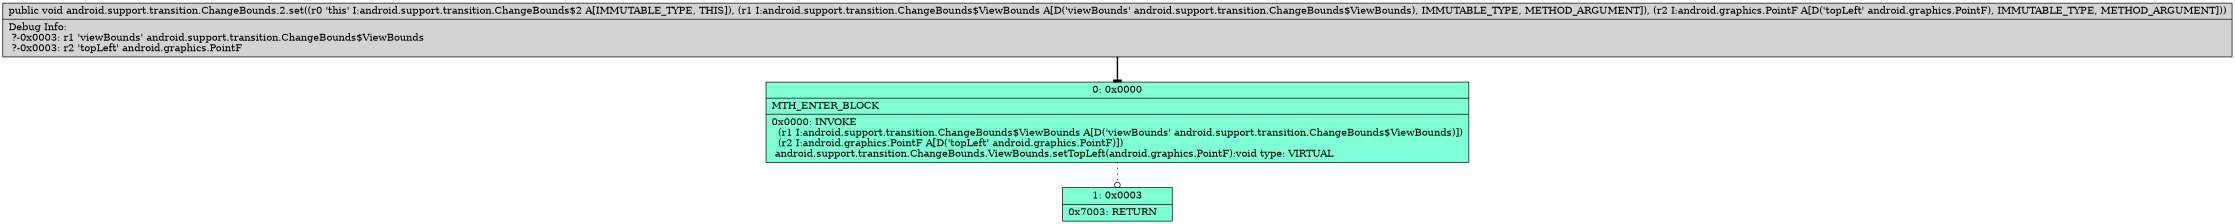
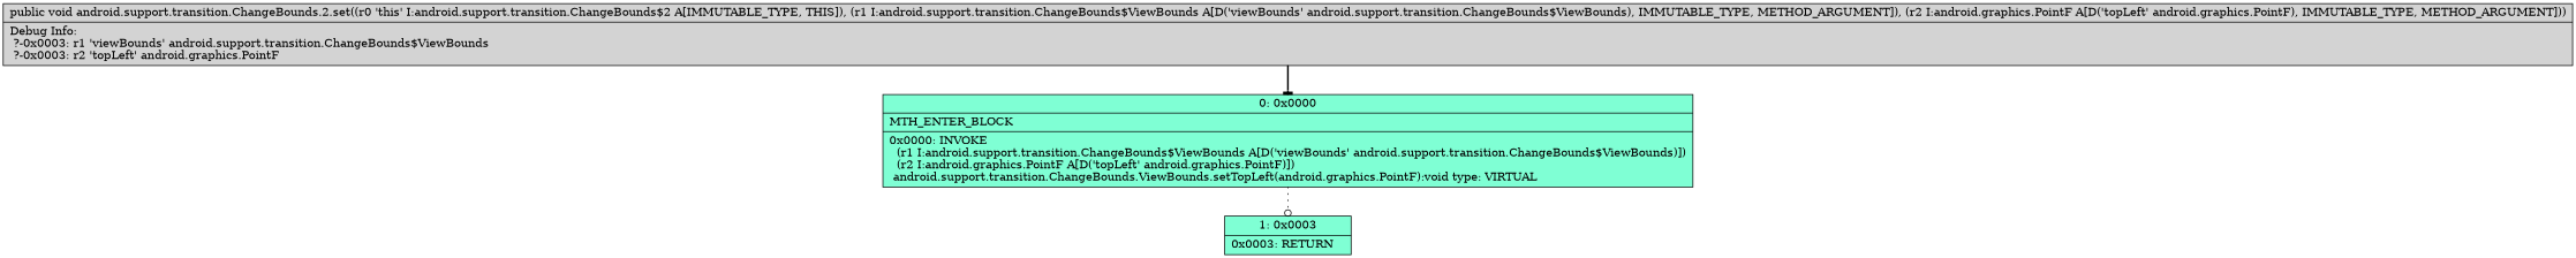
  digraph {
    node [shape=record style=filled fillcolor=aquamarine]
    n1 [label="{0\:\ 0x0000|MTH_ENTER_BLOCK\l|0x0000: INVOKE  \l  (r1 I:android.support.transition.ChangeBounds$ViewBounds A[D('viewBounds' android.support.transition.ChangeBounds$ViewBounds)])\l  (r2 I:android.graphics.PointF A[D('topLeft' android.graphics.PointF)])\l android.support.transition.ChangeBounds.ViewBounds.setTopLeft(android.graphics.PointF):void type: VIRTUAL \l}"]
-   n2 [label="{1\:\ 0x0003|0x7003: RETURN   \l}"]
+   n2 [label="{1\:\ 0x0003|0x0003: RETURN   \l}"]
    n3 [label="{public void android.support.transition.ChangeBounds.2.set((r0 'this' I:android.support.transition.ChangeBounds$2 A[IMMUTABLE_TYPE, THIS]), (r1 I:android.support.transition.ChangeBounds$ViewBounds A[D('viewBounds' android.support.transition.ChangeBounds$ViewBounds), IMMUTABLE_TYPE, METHOD_ARGUMENT]), (r2 I:android.graphics.PointF A[D('topLeft' android.graphics.PointF), IMMUTABLE_TYPE, METHOD_ARGUMENT]))  | Debug Info:\l  ?\-0x0003: r1 'viewBounds' android.support.transition.ChangeBounds$ViewBounds\l  ?\-0x0003: r2 'topLeft' android.graphics.PointF\l}" fillcolor=lightgrey]
    n1 -> n2 [style=dotted arrowhead=odot]
    n3 -> n1 [style=bold arrowhead=tee]
  }
